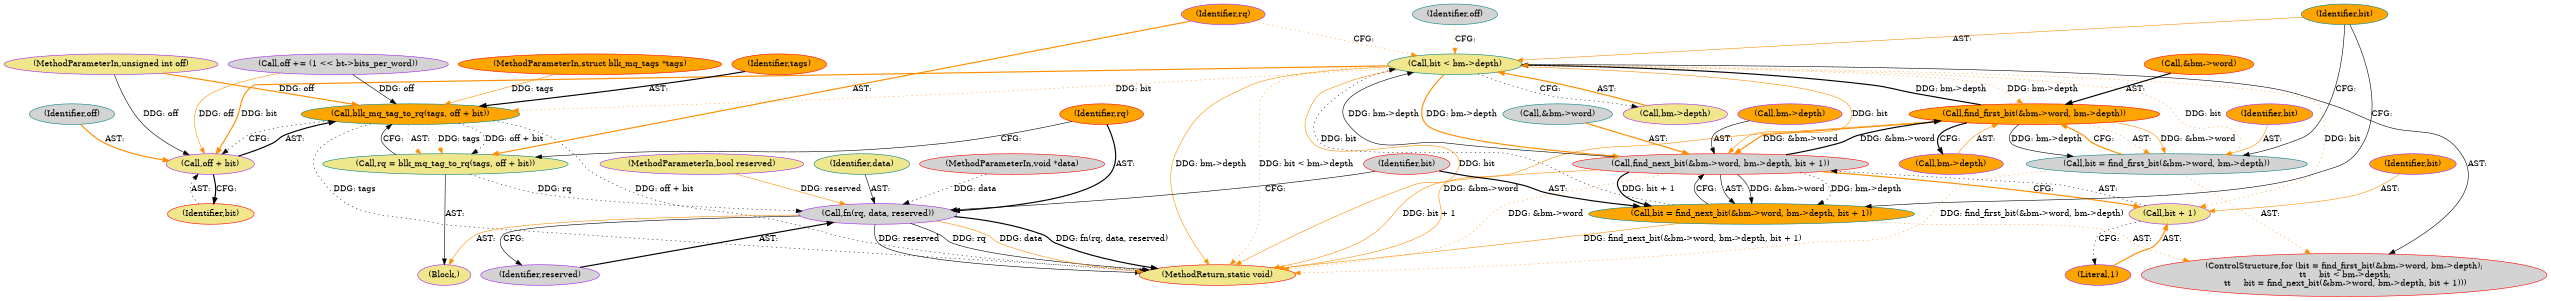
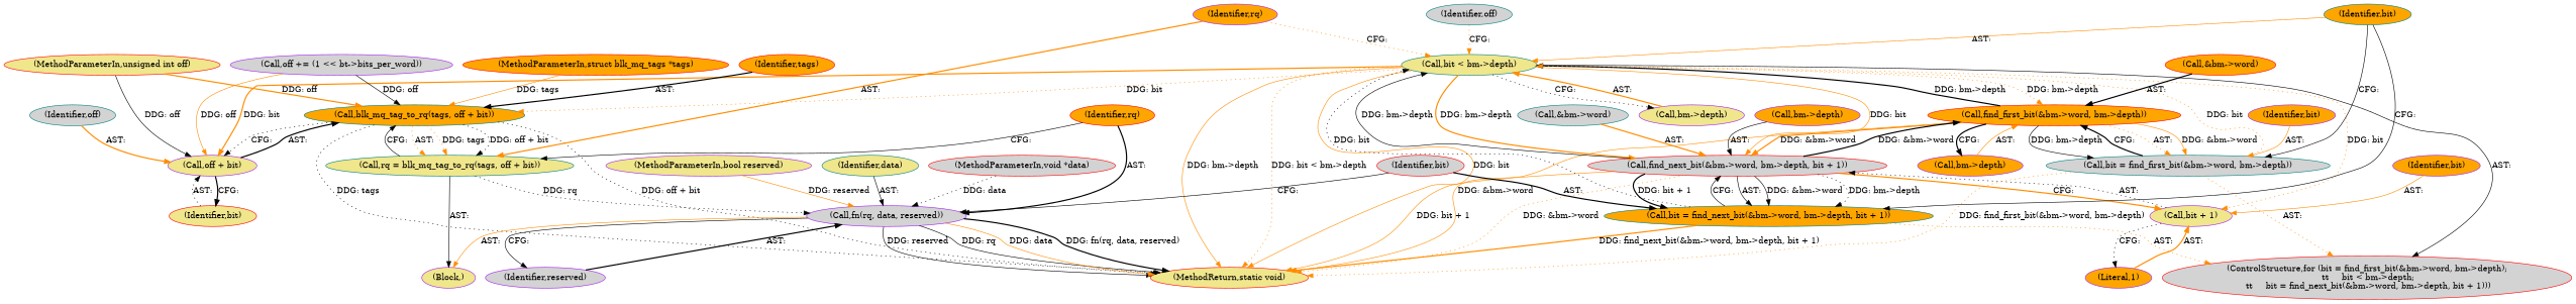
  digraph {
    node [color=purple fillcolor=orange style=filled]
    edge [color=black style=solid]
    n1 [color=teal fillcolor=khaki label="(Call,bit < bm->depth)"]
    n2 [color=red label="(Call,find_first_bit(&bm->word, bm->depth))"]
    n3 [color=red fillcolor=lightgrey label="(Call,find_next_bit(&bm->word, bm->depth, bit + 1))"]
    n4 [fillcolor=khaki label="(Call,bit + 1)"]
    n5 [color=teal label="(Call,blk_mq_tag_to_rq(tags, off + bit))"]
    n6 [fillcolor=khaki label="(Call,off + bit)"]
    n7 [fillcolor=khaki label="(Call,bm->depth)"]
    n8 [color=red fillcolor=lightgrey label="(ControlStructure,for (bit = find_first_bit(&bm->word, bm->depth);\n \t\t     bit < bm->depth;\n \t\t     bit = find_next_bit(&bm->word, bm->depth, bit + 1)))"]
    n9 [color=red fillcolor=khaki label="(MethodReturn,static void)"]
    n10 [color=teal fillcolor=lightgrey label="(Call,bit = find_first_bit(&bm->word, bm->depth))"]
    n11 [label="(Call,bm->depth)"]
    n12 [color=teal label="(Call,bit = find_next_bit(&bm->word, bm->depth, bit + 1))"]
    n13 [label="(Literal,1)"]
    n14 [color=teal fillcolor=khaki label="(Call,rq = blk_mq_tag_to_rq(tags, off + bit))"]
    n15 [color=red fillcolor=khaki label="(Identifier,bit)"]
    n16 [fillcolor=lightgrey label="(Call,fn(rq, data, reserved))"]
    n17 [fillcolor=khaki label="(Block,)"]
    n18 [fillcolor=lightgrey label="(Identifier,reserved)"]
    n19 [color=teal fillcolor=lightgrey label="(Call,&bm->word)"]
    n20 [color=teal fillcolor=lightgrey label="(Identifier,off)"]
    n21 [color=red fillcolor=lightgrey label="(Identifier,bit)"]
    n22 [color=red label="(Call,&bm->word)"]
    n23 [color=red label="(MethodParameterIn,struct blk_mq_tags *tags)"]
    n24 [color=red fillcolor=lightgrey label="(MethodParameterIn,void *data)"]
    n25 [label="(Identifier,rq)"]
    n26 [color=red label="(Identifier,rq)"]
    n27 [label="(Identifier,bit)"]
    n28 [label="(Identifier,bit)"]
    n29 [color=red label="(Identifier,tags)"]
    n30 [label="(Call,bm->depth)"]
    n31 [color=teal fillcolor=lightgrey label="(Identifier,off)"]
    n32 [color=teal label="(Identifier,bit)"]
    n33 [fillcolor=khaki label="(MethodParameterIn,bool reserved)"]
    n34 [fillcolor=lightgrey label="(Call,off += (1 << bt->bits_per_word))"]
    n35 [color=teal fillcolor=khaki label="(Identifier,data)"]
-   n36 [fillcolor=khaki label="(MethodParameterIn,unsigned int off)"]
+   n36 [color=red fillcolor=khaki label="(MethodParameterIn,unsigned int off)"]
    n1 -> n2 [color=darkorange label="DDG: bm->depth" style=dotted]
    n1 -> n3 [color=darkorange label="DDG: bm->depth" style=bold]
    n1 -> n3 [color=darkorange label="DDG: bit"]
    n1 -> n4 [color=darkorange label="DDG: bit" style=dotted]
    n1 -> n5 [color=darkorange label="DDG: bit" style=dotted]
    n1 -> n6 [color=darkorange label="DDG: bit" style=bold]
    n1 -> n7 [label="CFG: " style=dotted]
    n1 -> n8 [label="AST: "]
    n1 -> n9 [color=darkorange label="DDG: bm->depth"]
    n1 -> n9 [color=darkorange label="DDG: bit < bm->depth" style=dotted]
    n1 -> n9 [color=darkorange label="DDG: bit"]
    n2 -> n1 [label="DDG: bm->depth" style=bold]
    n2 -> n3 [color=darkorange label="DDG: &bm->word" style=bold]
    n2 -> n9 [color=darkorange label="DDG: &bm->word"]
    n2 -> n10 [color=darkorange label="AST: " style=dotted]
    n2 -> n10 [color=darkorange label="DDG: &bm->word"]
    n2 -> n10 [label="DDG: bm->depth"]
    n2 -> n11 [label="CFG: " style=bold]
    n3 -> n1 [label="DDG: bm->depth"]
    n3 -> n2 [label="DDG: &bm->word" style=bold]
    n3 -> n4 [color=darkorange label="CFG: " style=bold]
    n3 -> n9 [color=darkorange label="DDG: &bm->word" style=dotted]
    n3 -> n9 [color=darkorange label="DDG: bit + 1"]
    n3 -> n12 [label="AST: "]
    n3 -> n12 [label="DDG: &bm->word"]
    n3 -> n12 [label="DDG: bm->depth" style=dotted]
    n3 -> n12 [label="DDG: bit + 1" style=bold]
    n4 -> n3 [label="AST: " style=dotted]
    n4 -> n13 [label="CFG: " style=dotted]
    n5 -> n6 [label="CFG: " style=dotted]
    n5 -> n9 [label="DDG: off + bit" style=dotted]
    n5 -> n9 [label="DDG: tags" style=dotted]
    n5 -> n14 [color=darkorange label="AST: " style=dotted]
    n5 -> n14 [color=darkorange label="DDG: tags" style=dotted]
    n5 -> n14 [label="DDG: off + bit" style=dotted]
    n6 -> n5 [label="AST: " style=bold]
    n6 -> n15 [label="CFG: " style=bold]
    n7 -> n1 [color=darkorange label="AST: " style=bold]
    n10 -> n1 [color=darkorange label="DDG: bit" style=dotted]
-   n10 -> n2 [color=darkorange label="CFG: " style=bold]
+   n10 -> n2 [label="CFG: " style=bold]
    n10 -> n8 [color=darkorange label="AST: " style=dotted]
    n10 -> n9 [color=darkorange label="DDG: find_first_bit(&bm->word, bm->depth)" style=dotted]
    n11 -> n2 [color=darkorange label="AST: "]
    n12 -> n1 [label="DDG: bit" style=dotted]
    n12 -> n3 [label="CFG: "]
    n12 -> n8 [color=darkorange label="AST: " style=dotted]
-   n12 -> n9 [color=darkorange label="DDG: find_next_bit(&bm->word, bm->depth, bit + 1)"]
+   n12 -> n9 [color=darkorange label="DDG: find_next_bit(&bm->word, bm->depth, bit + 1)" style=bold]
    n13 -> n4 [color=darkorange label="AST: " style=bold]
    n14 -> n5 [label="CFG: "]
    n14 -> n16 [label="DDG: rq" style=dotted]
    n14 -> n17 [label="AST: "]
    n15 -> n6 [label="AST: " style=dotted]
    n16 -> n9 [label="DDG: reserved"]
    n16 -> n9 [label="DDG: rq"]
    n16 -> n9 [color=darkorange label="DDG: data"]
    n16 -> n9 [label="DDG: fn(rq, data, reserved)" style=bold]
    n16 -> n17 [color=darkorange label="AST: "]
    n16 -> n18 [label="CFG: "]
    n18 -> n16 [label="AST: " style=bold]
    n19 -> n3 [color=darkorange label="AST: " style=bold]
    n20 -> n1 [color=darkorange label="CFG: " style=dotted]
    n21 -> n12 [label="AST: " style=bold]
    n21 -> n16 [label="CFG: "]
    n22 -> n2 [label="AST: " style=bold]
    n23 -> n5 [color=darkorange label="DDG: tags"]
    n24 -> n16 [label="DDG: data" style=dotted]
    n25 -> n1 [color=darkorange label="CFG: " style=dotted]
    n25 -> n14 [color=darkorange label="AST: " style=bold]
    n26 -> n14 [label="CFG: "]
    n26 -> n16 [label="AST: " style=bold]
    n27 -> n10 [color=darkorange label="AST: "]
    n28 -> n4 [color=darkorange label="AST: "]
    n29 -> n5 [label="AST: " style=bold]
    n30 -> n3 [label="AST: "]
    n31 -> n6 [color=darkorange label="AST: " style=bold]
    n32 -> n1 [color=darkorange label="AST: "]
    n32 -> n10 [label="CFG: "]
    n32 -> n12 [label="CFG: "]
    n33 -> n16 [color=darkorange label="DDG: reserved"]
    n34 -> n5 [label="DDG: off"]
    n34 -> n6 [color=darkorange label="DDG: off"]
    n35 -> n16 [label="AST: "]
    n36 -> n5 [color=darkorange label="DDG: off" style=bold]
    n36 -> n6 [label="DDG: off"]
  }
